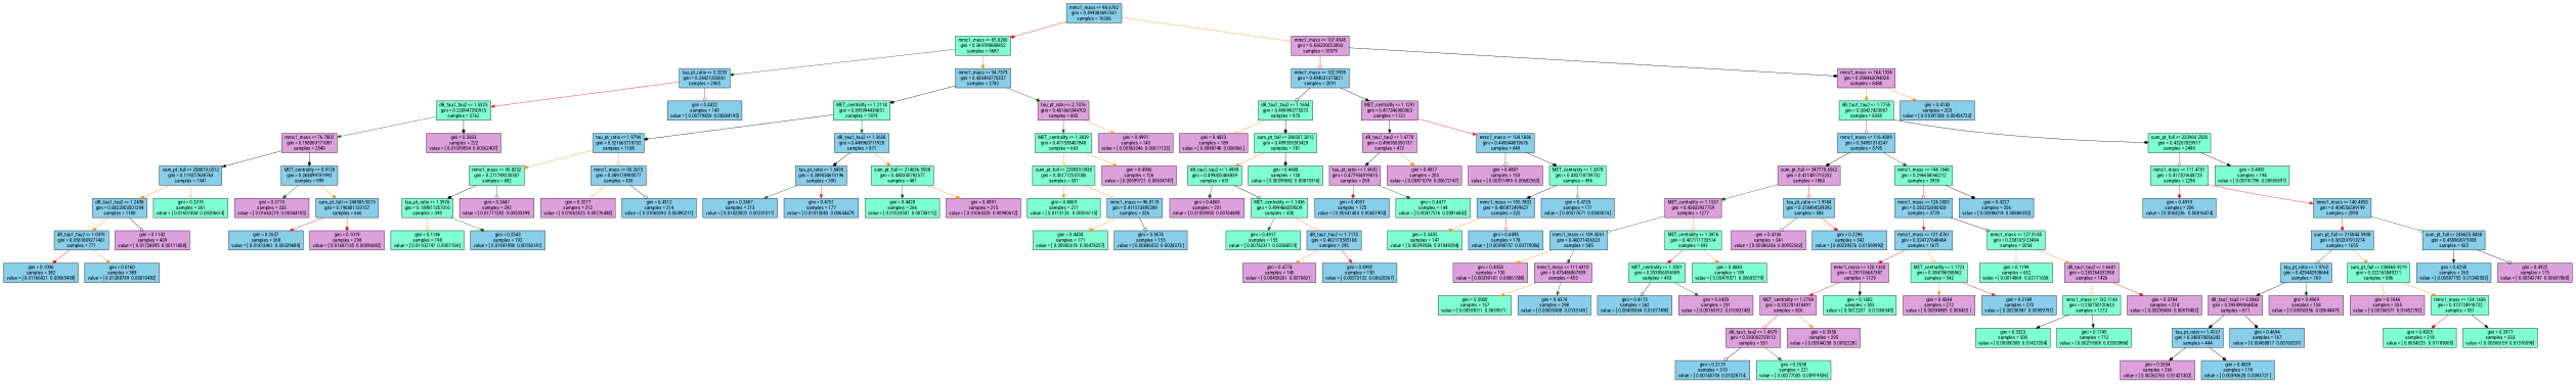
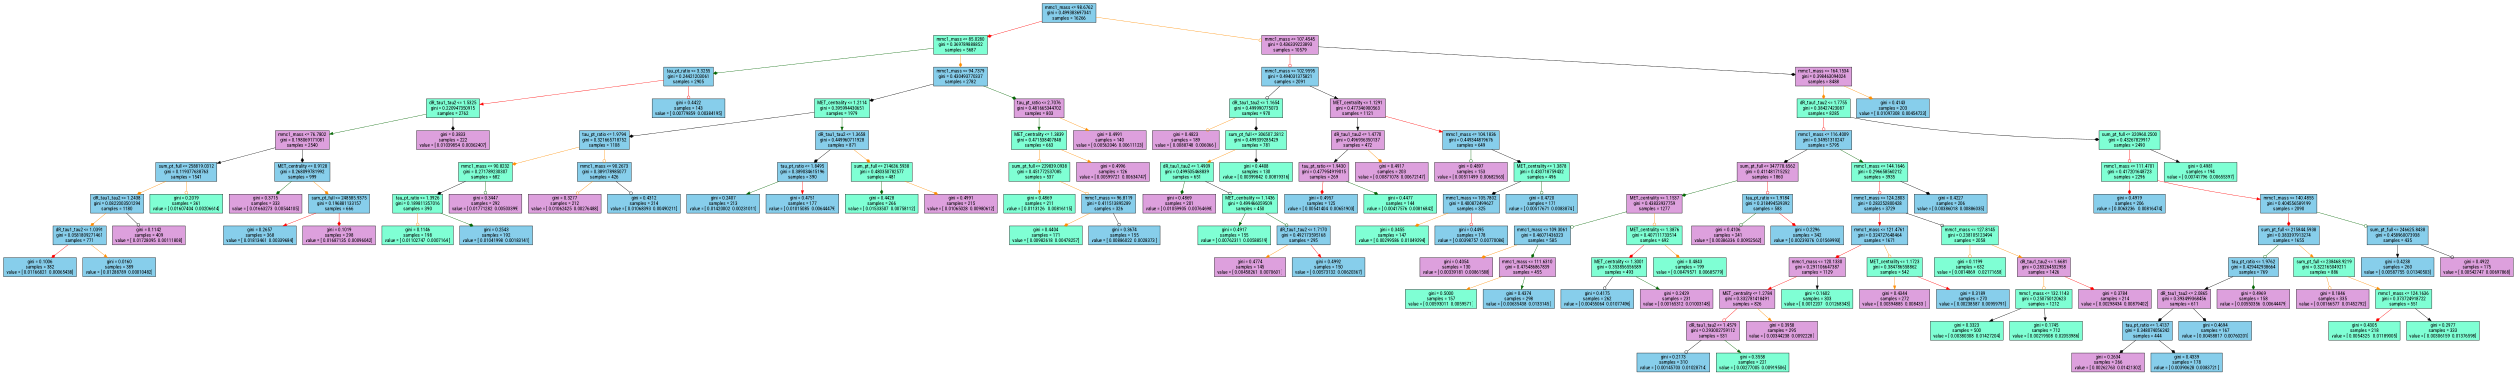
  digraph {
    fontname="Roboto Condensed"
    node [fillcolor=skyblue fontname="Roboto Condensed" shape=box style=filled]
    edge [arrowhead=diamond color=darkorange fontname="Roboto Condensed"]
    n1 [label="mmc1_mass <= 98.6762\ngini = 0.499383697341\nsamples = 16266"]
    n2 [fillcolor=aquamarine label="mmc1_mass <= 85.0280\ngini = 0.369789888852\nsamples = 5687"]
    n3 [fillcolor=plum label="mmc1_mass <= 107.4545\ngini = 0.436339223893\nsamples = 10579"]
    n4 [label="tau_pt_ratio <= 3.3255\ngini = 0.24421203061\nsamples = 2905"]
    n5 [label="mmc1_mass <= 94.7379\ngini = 0.430493770337\nsamples = 2782"]
    n6 [label="mmc1_mass <= 102.9595\ngini = 0.494031375821\nsamples = 2091"]
    n7 [fillcolor=plum label="mmc1_mass <= 164.1534\ngini = 0.398463094024\nsamples = 8488"]
    n8 [fillcolor=aquamarine label="dR_tau1_tau2 <= 1.5325\ngini = 0.220947350915\nsamples = 2762"]
    n9 [label="gini = 0.4422\nsamples = 143\nvalue = [ 0.00779859  0.00384195]"]
    n10 [fillcolor=aquamarine label="MET_centrality <= 1.2114\ngini = 0.395994430651\nsamples = 1979"]
    n11 [fillcolor=plum label="tau_pt_ratio <= 2.7076\ngini = 0.481665344702\nsamples = 803"]
    n12 [fillcolor=plum label="mmc1_mass <= 76.7802\ngini = 0.198069171081\nsamples = 2540"]
    n13 [fillcolor=plum label="gini = 0.3833\nsamples = 222\nvalue = [ 0.01039854  0.00362407]"]
    n14 [label="sum_pt_full <= 258819.0312\ngini = 0.119377638763\nsamples = 1541"]
    n15 [label="MET_centrality <= 0.9128\ngini = 0.268099781992\nsamples = 999"]
    n16 [label="dR_tau1_tau2 <= 1.2438\ngini = 0.0822003501294\nsamples = 1180"]
    n17 [fillcolor=aquamarine label="gini = 0.2019\nsamples = 361\nvalue = [ 0.01607404  0.00206614]"]
    n18 [fillcolor=plum label="gini = 0.3715\nsamples = 333\nvalue = [ 0.01663273  0.00544105]"]
    n19 [label="sum_pt_full <= 248585.9375\ngini = 0.196881133157\nsamples = 666"]
    n20 [label="dR_tau1_tau2 <= 1.0391\ngini = 0.0581809271461\nsamples = 771"]
    n21 [fillcolor=plum label="gini = 0.1142\nsamples = 409\nvalue = [ 0.01728095  0.00111808]"]
    n22 [label="gini = 0.1006\nsamples = 382\nvalue = [ 0.01166821  0.00065438]"]
    n23 [label="gini = 0.0160\nsamples = 389\nvalue = [ 0.01288789  0.00010482]"]
    n24 [label="gini = 0.2657\nsamples = 368\nvalue = [ 0.01813461  0.00339684]"]
    n25 [fillcolor=plum label="gini = 0.1019\nsamples = 298\nvalue = [ 0.01687135  0.00096042]"]
    n26 [label="tau_pt_ratio <= 1.9794\ngini = 0.321665718752\nsamples = 1108"]
    n27 [label="dR_tau1_tau2 <= 1.3658\ngini = 0.449960711928\nsamples = 871"]
    n28 [fillcolor=aquamarine label="MET_centrality <= 1.3839\ngini = 0.471538407848\nsamples = 663"]
    n29 [fillcolor=plum label="gini = 0.4991\nsamples = 140\nvalue = [ 0.00562046  0.00611123]"]
    n30 [fillcolor=aquamarine label="mmc1_mass <= 90.8232\ngini = 0.271789230307\nsamples = 682"]
    n31 [label="mmc1_mass <= 90.2673\ngini = 0.389178985077\nsamples = 426"]
    n32 [label="tau_pt_ratio <= 1.8495\ngini = 0.389034615196\nsamples = 390"]
    n33 [fillcolor=aquamarine label="sum_pt_full <= 214636.5938\ngini = 0.480350782577\nsamples = 481"]
    n34 [fillcolor=aquamarine label="tau_pt_ratio <= 1.3926\ngini = 0.189811357016\nsamples = 390"]
    n35 [fillcolor=plum label="gini = 0.3447\nsamples = 292\nvalue = [ 0.01771282  0.00503399]"]
    n36 [fillcolor=plum label="gini = 0.3277\nsamples = 212\nvalue = [ 0.01062425  0.00276488]"]
    n37 [label="gini = 0.4312\nsamples = 214\nvalue = [ 0.01068393  0.00490211]"]
    n38 [fillcolor=aquamarine label="gini = 0.1146\nsamples = 198\nvalue = [ 0.01102747  0.0007164 ]"]
    n39 [label="gini = 0.2543\nsamples = 192\nvalue = [ 0.01041998  0.00183141]"]
    n40 [label="gini = 0.2407\nsamples = 213\nvalue = [ 0.01420002  0.00231011]"]
    n41 [label="gini = 0.4751\nsamples = 177\nvalue = [ 0.01015085  0.00644479]"]
    n42 [fillcolor=aquamarine label="gini = 0.4428\nsamples = 266\nvalue = [ 0.01533507  0.00758112]"]
    n43 [fillcolor=plum label="gini = 0.4991\nsamples = 215\nvalue = [ 0.01065028  0.00980612]"]
    n44 [fillcolor=aquamarine label="sum_pt_full <= 229839.0938\ngini = 0.451772537085\nsamples = 537"]
    n45 [fillcolor=plum label="gini = 0.4996\nsamples = 126\nvalue = [ 0.00599721  0.00634747]"]
    n46 [fillcolor=aquamarine label="gini = 0.4869\nsamples = 211\nvalue = [ 0.0113126   0.00816115]"]
    n47 [label="mmc1_mass <= 96.8119\ngini = 0.411513895289\nsamples = 326"]
    n48 [fillcolor=aquamarine label="gini = 0.4404\nsamples = 171\nvalue = [ 0.00982618  0.00478257]"]
    n49 [label="gini = 0.3674\nsamples = 155\nvalue = [ 0.00886022  0.0028373 ]"]
    n50 [fillcolor=aquamarine label="dR_tau1_tau2 <= 1.1654\ngini = 0.499990775073\nsamples = 970"]
    n51 [fillcolor=plum label="MET_centrality <= 1.1291\ngini = 0.477346900563\nsamples = 1121"]
    n52 [fillcolor=aquamarine label="dR_tau1_tau2 <= 1.7755\ngini = 0.38427423087\nsamples = 8285"]
    n53 [label="gini = 0.4143\nsamples = 203\nvalue = [ 0.01097308  0.00454723]"]
    n54 [fillcolor=plum label="gini = 0.4823\nsamples = 189\nvalue = [ 0.0088748  0.006066 ]"]
    n55 [fillcolor=aquamarine label="sum_pt_full <= 306507.2812\ngini = 0.499339285429\nsamples = 781"]
    n56 [fillcolor=plum label="dR_tau1_tau2 <= 1.4770\ngini = 0.496936350137\nsamples = 472"]
    n57 [label="mmc1_mass <= 104.1836\ngini = 0.449344819676\nsamples = 649"]
    n58 [fillcolor=aquamarine label="dR_tau1_tau2 <= 1.4909\ngini = 0.499505468839\nsamples = 651"]
    n59 [fillcolor=aquamarine label="gini = 0.4408\nsamples = 130\nvalue = [ 0.00399842  0.00819316]"]
    n60 [fillcolor=plum label="gini = 0.4869\nsamples = 201\nvalue = [ 0.01059905  0.00764698]"]
    n61 [fillcolor=aquamarine label="MET_centrality <= 1.1436\ngini = 0.499466059509\nsamples = 450"]
    n62 [fillcolor=aquamarine label="gini = 0.4917\nsamples = 155\nvalue = [ 0.00762311  0.00588519]"]
    n63 [label="dR_tau1_tau2 <= 1.7170\ngini = 0.492173595168\nsamples = 295"]
    n64 [fillcolor=plum label="gini = 0.4774\nsamples = 145\nvalue = [ 0.00458261  0.0070601 ]"]
    n65 [label="gini = 0.4992\nsamples = 150\nvalue = [ 0.00573132  0.00620367]"]
    n66 [fillcolor=plum label="tau_pt_ratio <= 1.9430\ngini = 0.477954919015\nsamples = 269"]
    n67 [fillcolor=plum label="gini = 0.4917\nsamples = 203\nvalue = [ 0.00871078  0.00672147]"]
    n68 [fillcolor=plum label="gini = 0.4897\nsamples = 153\nvalue = [ 0.00511499  0.00682563]"]
-   n69 [fillcolor=aquamarine label="MET_centrality <= 1.3878\ngini = 0.430718759732\nsamples = 496"]
+   n69 [fillcolor=aquamarine label="MET_centrality <= 1.3878\ngini = 0.430718759432\nsamples = 496"]
    n70 [label="gini = 0.4957\nsamples = 125\nvalue = [ 0.00541404  0.00651903]"]
    n71 [fillcolor=aquamarine label="gini = 0.4477\nsamples = 144\nvalue = [ 0.00417576  0.00816842]"]
    n72 [label="mmc1_mass <= 105.7802\ngini = 0.400872499627\nsamples = 325"]
    n73 [label="gini = 0.4720\nsamples = 171\nvalue = [ 0.00517671  0.0083874 ]"]
    n74 [fillcolor=aquamarine label="gini = 0.3455\nsamples = 147\nvalue = [ 0.00299586  0.01049294]"]
    n75 [label="gini = 0.4495\nsamples = 178\nvalue = [ 0.00398757  0.00770086]"]
    n76 [label="mmc1_mass <= 116.4009\ngini = 0.34951310247\nsamples = 5795"]
    n77 [fillcolor=aquamarine label="sum_pt_full <= 320960.2500\ngini = 0.43267829917\nsamples = 2490"]
    n78 [fillcolor=plum label="sum_pt_full <= 347778.6562\ngini = 0.411481715252\nsamples = 1860"]
    n79 [fillcolor=aquamarine label="mmc1_mass <= 144.1646\ngini = 0.296658560212\nsamples = 3935"]
    n80 [fillcolor=aquamarine label="mmc1_mass <= 111.4701\ngini = 0.417201648723\nsamples = 2296"]
    n81 [fillcolor=aquamarine label="gini = 0.4981\nsamples = 194\nvalue = [ 0.00741796  0.00655397]"]
    n82 [fillcolor=plum label="MET_centrality <= 1.1537\ngini = 0.43833937759\nsamples = 1277"]
    n83 [label="tau_pt_ratio <= 1.9184\ngini = 0.318494539392\nsamples = 583"]
    n84 [label="mmc1_mass <= 124.2803\ngini = 0.283252800428\nsamples = 3729"]
    n85 [label="gini = 0.4227\nsamples = 206\nvalue = [ 0.00386018  0.00886035]"]
    n86 [label="mmc1_mass <= 109.3061\ngini = 0.46071436323\nsamples = 585"]
    n87 [fillcolor=aquamarine label="MET_centrality <= 1.3876\ngini = 0.407111733514\nsamples = 692"]
    n88 [fillcolor=plum label="gini = 0.4106\nsamples = 241\nvalue = [ 0.00386336  0.00952562]"]
    n89 [label="gini = 0.2296\nsamples = 342\nvalue = [ 0.00239376  0.01569993]"]
    n90 [fillcolor=plum label="gini = 0.4054\nsamples = 130\nvalue = [ 0.00339181  0.00861588]"]
    n91 [fillcolor=plum label="mmc1_mass <= 111.6310\ngini = 0.475486867839\nsamples = 455"]
    n92 [fillcolor=aquamarine label="MET_centrality <= 1.3001\ngini = 0.353856556589\nsamples = 493"]
    n93 [fillcolor=aquamarine label="gini = 0.4843\nsamples = 199\nvalue = [ 0.00479571  0.00685779]"]
    n94 [fillcolor=aquamarine label="gini = 0.5000\nsamples = 157\nvalue = [ 0.00593011  0.0059571 ]"]
    n95 [label="gini = 0.4374\nsamples = 298\nvalue = [ 0.00635438  0.0133145 ]"]
    n96 [label="gini = 0.4175\nsamples = 262\nvalue = [ 0.00455064  0.01077496]"]
    n97 [fillcolor=plum label="gini = 0.2429\nsamples = 231\nvalue = [ 0.00165312  0.01003148]"]
    n98 [label="mmc1_mass <= 121.4761\ngini = 0.324727648464\nsamples = 1671"]
    n99 [fillcolor=aquamarine label="mmc1_mass <= 127.8145\ngini = 0.238105123494\nsamples = 2058"]
    n100 [fillcolor=plum label="mmc1_mass <= 120.1330\ngini = 0.291106647387\nsamples = 1129"]
    n101 [fillcolor=aquamarine label="MET_centrality <= 1.1723\ngini = 0.384786558862\nsamples = 542"]
    n102 [fillcolor=aquamarine label="gini = 0.1199\nsamples = 632\nvalue = [ 0.0014869   0.02171658]"]
    n103 [fillcolor=plum label="dR_tau1_tau2 <= 1.6681\ngini = 0.283264532958\nsamples = 1426"]
    n104 [fillcolor=plum label="MET_centrality <= 1.2784\ngini = 0.332781418491\nsamples = 826"]
    n105 [fillcolor=aquamarine label="gini = 0.1602\nsamples = 303\nvalue = [ 0.0012207   0.01268343]"]
    n106 [fillcolor=plum label="gini = 0.4344\nsamples = 272\nvalue = [ 0.00394885  0.008433  ]"]
    n107 [label="gini = 0.3189\nsamples = 270\nvalue = [ 0.00238587  0.00959791]"]
    n108 [fillcolor=plum label="dR_tau1_tau2 <= 1.4579\ngini = 0.293002759112\nsamples = 531"]
    n109 [fillcolor=plum label="gini = 0.3958\nsamples = 295\nvalue = [ 0.00344238  0.0092228 ]"]
    n110 [label="gini = 0.2173\nsamples = 310\nvalue = [ 0.00145703  0.01028714]"]
    n111 [fillcolor=aquamarine label="gini = 0.3558\nsamples = 221\nvalue = [ 0.00277005  0.00919506]"]
    n112 [fillcolor=aquamarine label="mmc1_mass <= 132.1143\ngini = 0.250750120623\nsamples = 1212"]
    n113 [fillcolor=plum label="gini = 0.3784\nsamples = 214\nvalue = [ 0.00298434  0.00879402]"]
    n114 [fillcolor=aquamarine label="gini = 0.3323\nsamples = 500\nvalue = [ 0.00380308  0.01427204]"]
    n115 [fillcolor=aquamarine label="gini = 0.1745\nsamples = 712\nvalue = [ 0.00219508  0.02053986]"]
    n116 [label="gini = 0.4919\nsamples = 206\nvalue = [ 0.0063236   0.00816474]"]
    n117 [label="mmc1_mass <= 140.4855\ngini = 0.404556589199\nsamples = 2090"]
    n118 [label="sum_pt_full <= 215844.5938\ngini = 0.383397913274\nsamples = 1655"]
    n119 [label="sum_pt_full <= 246625.8438\ngini = 0.458960073938\nsamples = 435"]
    n120 [label="tau_pt_ratio <= 1.9762\ngini = 0.429442938664\nsamples = 769"]
    n121 [fillcolor=aquamarine label="sum_pt_full <= 238468.9219\ngini = 0.322165049211\nsamples = 886"]
    n122 [label="gini = 0.4238\nsamples = 260\nvalue = [ 0.00587755  0.01340503]"]
    n123 [fillcolor=plum label="gini = 0.4922\nsamples = 175\nvalue = [ 0.00542747  0.00697868]"]
    n124 [fillcolor=plum label="dR_tau1_tau2 <= 2.0865\ngini = 0.393499368456\nsamples = 611"]
    n125 [fillcolor=plum label="gini = 0.4969\nsamples = 158\nvalue = [ 0.00550356  0.00644479]"]
    n126 [fillcolor=plum label="gini = 0.1846\nsamples = 335\nvalue = [ 0.00166577  0.01452792]"]
    n127 [fillcolor=aquamarine label="mmc1_mass <= 124.1636\ngini = 0.373724918722\nsamples = 551"]
    n128 [label="tau_pt_ratio <= 1.4137\ngini = 0.348074056242\nsamples = 444"]
    n129 [label="gini = 0.4694\nsamples = 167\nvalue = [ 0.00458817  0.00760201]"]
    n130 [fillcolor=plum label="gini = 0.2634\nsamples = 266\nvalue = [ 0.00262763  0.01421302]"]
    n131 [label="gini = 0.4339\nsamples = 178\nvalue = [ 0.00390628  0.0083721 ]"]
    n132 [fillcolor=aquamarine label="gini = 0.4305\nsamples = 218\nvalue = [ 0.0054325   0.01189005]"]
    n133 [fillcolor=aquamarine label="gini = 0.2977\nsamples = 333\nvalue = [ 0.00306159  0.01376598]"]
    n1 -> n2 [color=red]
    n1 -> n3 [arrowhead=odot]
    n2 -> n4 [color=darkgreen]
    n2 -> n5
    n3 -> n6 [arrowhead=odot color=red]
    n3 -> n7 [color=black]
    n4 -> n8 [arrowhead=normal color=red]
    n4 -> n9 [arrowhead=odot color=red]
    n5 -> n10 [color=black]
    n5 -> n11 [color=darkgreen]
    n6 -> n50 [arrowhead=odot color=black]
    n6 -> n51 [arrowhead=normal color=black]
    n7 -> n52
    n7 -> n53
    n8 -> n12 [arrowhead=normal color=darkgreen]
    n8 -> n13 [color=black]
    n10 -> n26 [color=black]
    n10 -> n27 [arrowhead=normal color=darkgreen]
    n11 -> n28 [arrowhead=normal color=darkgreen]
    n11 -> n29 [arrowhead=normal]
    n12 -> n14 [arrowhead=normal color=black]
    n12 -> n15 [color=black]
    n14 -> n16
    n14 -> n17 [arrowhead=odot]
    n15 -> n18 [color=darkgreen]
    n15 -> n19
    n16 -> n20
    n16 -> n21 [arrowhead=odot color=black]
    n19 -> n24 [arrowhead=normal color=red]
    n19 -> n25 [color=red]
    n20 -> n22 [color=red]
    n20 -> n23 [arrowhead=normal]
    n26 -> n30
    n26 -> n31 [arrowhead=odot]
    n27 -> n32 [color=black]
    n27 -> n33
    n28 -> n44 [arrowhead=odot]
    n28 -> n45 [arrowhead=normal]
    n30 -> n34 [color=black]
    n30 -> n35 [arrowhead=odot color=darkgreen]
    n31 -> n36 [arrowhead=odot]
    n31 -> n37 [arrowhead=odot color=black]
    n32 -> n40 [arrowhead=normal color=darkgreen]
    n32 -> n41 [arrowhead=normal color=red]
    n33 -> n42 [color=darkgreen]
    n33 -> n43
    n34 -> n38 [arrowhead=odot]
    n34 -> n39 [color=darkgreen]
    n44 -> n46 [arrowhead=normal]
    n44 -> n47 [arrowhead=odot]
    n47 -> n48
    n47 -> n49 [arrowhead=odot color=black]
    n50 -> n54 [arrowhead=odot]
    n50 -> n55 [color=black]
    n51 -> n56 [arrowhead=normal color=black]
    n51 -> n57 [arrowhead=normal color=red]
    n52 -> n76 [arrowhead=odot color=red]
    n52 -> n77 [color=black]
    n55 -> n58 [arrowhead=normal]
    n55 -> n59 [color=black]
    n56 -> n66 [arrowhead=normal color=black]
    n56 -> n67
    n57 -> n68 [arrowhead=odot color=darkgreen]
    n57 -> n69 [color=black]
    n58 -> n60 [color=darkgreen]
    n58 -> n61 [arrowhead=odot color=black]
    n61 -> n62 [arrowhead=normal color=darkgreen]
-   n61 -> n63 [arrowhead=odot]
+   n61 -> n63 [arrowhead=odot color=darkgreen]
    n63 -> n64 [arrowhead=normal]
    n63 -> n65 [arrowhead=normal color=red]
    n66 -> n70 [color=red]
    n66 -> n71 [color=darkgreen]
    n69 -> n72 [color=black]
    n69 -> n73 [arrowhead=odot color=darkgreen]
    n72 -> n74
    n72 -> n75 [arrowhead=odot color=red]
    n76 -> n78 [color=black]
    n76 -> n79 [arrowhead=normal color=darkgreen]
    n77 -> n80 [arrowhead=odot color=red]
    n77 -> n81 [arrowhead=normal color=black]
    n78 -> n82 [color=darkgreen]
    n78 -> n83 [arrowhead=odot color=red]
    n79 -> n84 [arrowhead=odot color=red]
    n79 -> n85 [color=black]
    n80 -> n116 [color=red]
    n80 -> n117 [arrowhead=normal color=red]
    n82 -> n86 [arrowhead=odot color=darkgreen]
    n82 -> n87 [arrowhead=odot]
    n83 -> n88 [arrowhead=odot color=darkgreen]
    n83 -> n89 [color=red]
    n84 -> n98 [arrowhead=normal color=red]
    n84 -> n99 [arrowhead=odot color=black]
    n86 -> n90
    n86 -> n91 [color=darkgreen]
    n87 -> n92 [color=red]
    n87 -> n93
    n91 -> n94 [arrowhead=normal]
    n91 -> n95 [arrowhead=normal color=darkgreen]
    n92 -> n96 [arrowhead=odot color=black]
    n92 -> n97 [arrowhead=normal color=darkgreen]
    n98 -> n100 [color=red]
    n98 -> n101 [arrowhead=odot]
    n99 -> n102 [arrowhead=odot]
    n99 -> n103 [arrowhead=normal]
    n100 -> n104 [arrowhead=normal color=red]
    n100 -> n105 [arrowhead=normal color=black]
    n101 -> n106 [arrowhead=normal]
    n101 -> n107 [arrowhead=normal color=red]
    n103 -> n112 [arrowhead=odot]
    n103 -> n113 [color=red]
    n104 -> n108 [arrowhead=odot color=red]
    n104 -> n109 [arrowhead=normal]
    n108 -> n110 [arrowhead=odot color=black]
    n108 -> n111 [arrowhead=normal color=darkgreen]
    n112 -> n114 [arrowhead=normal color=black]
    n112 -> n115 [arrowhead=normal color=black]
    n117 -> n118 [color=red]
    n117 -> n119 [arrowhead=odot color=darkgreen]
    n118 -> n120 [arrowhead=odot color=darkgreen]
    n118 -> n121 [arrowhead=normal]
    n119 -> n122 [arrowhead=normal color=black]
    n119 -> n123 [arrowhead=odot color=black]
    n120 -> n124 [arrowhead=normal color=black]
    n120 -> n125 [color=darkgreen]
    n121 -> n126 [arrowhead=odot]
    n121 -> n127 [arrowhead=normal]
    n124 -> n128 [color=black]
    n124 -> n129 [color=black]
    n127 -> n132 [color=red]
    n127 -> n133 [arrowhead=normal color=black]
    n128 -> n130 [color=black]
    n128 -> n131 [color=black]
  }
